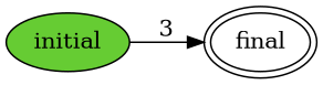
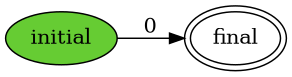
  digraph {
    rankdir=LR
    n1 [fillcolor="#66cc33" label=initial style=filled]
    n2 [label=final peripheries=2]
-   n1 -> n2 [label=3]
+   n1 -> n2 [label=0]
  }
